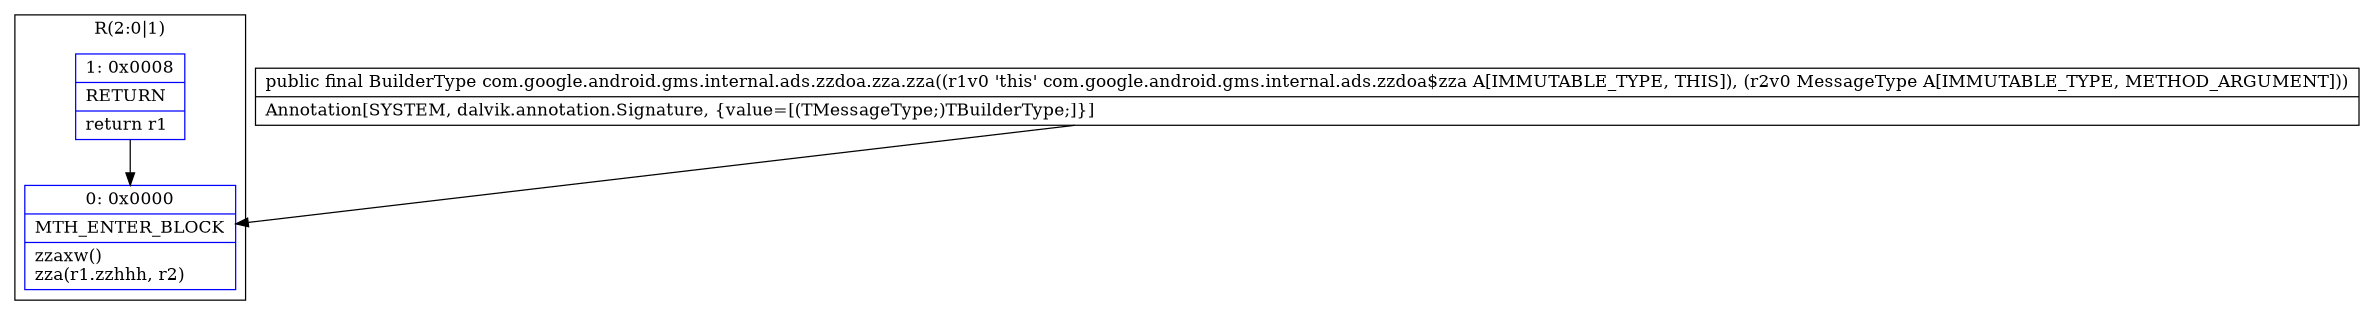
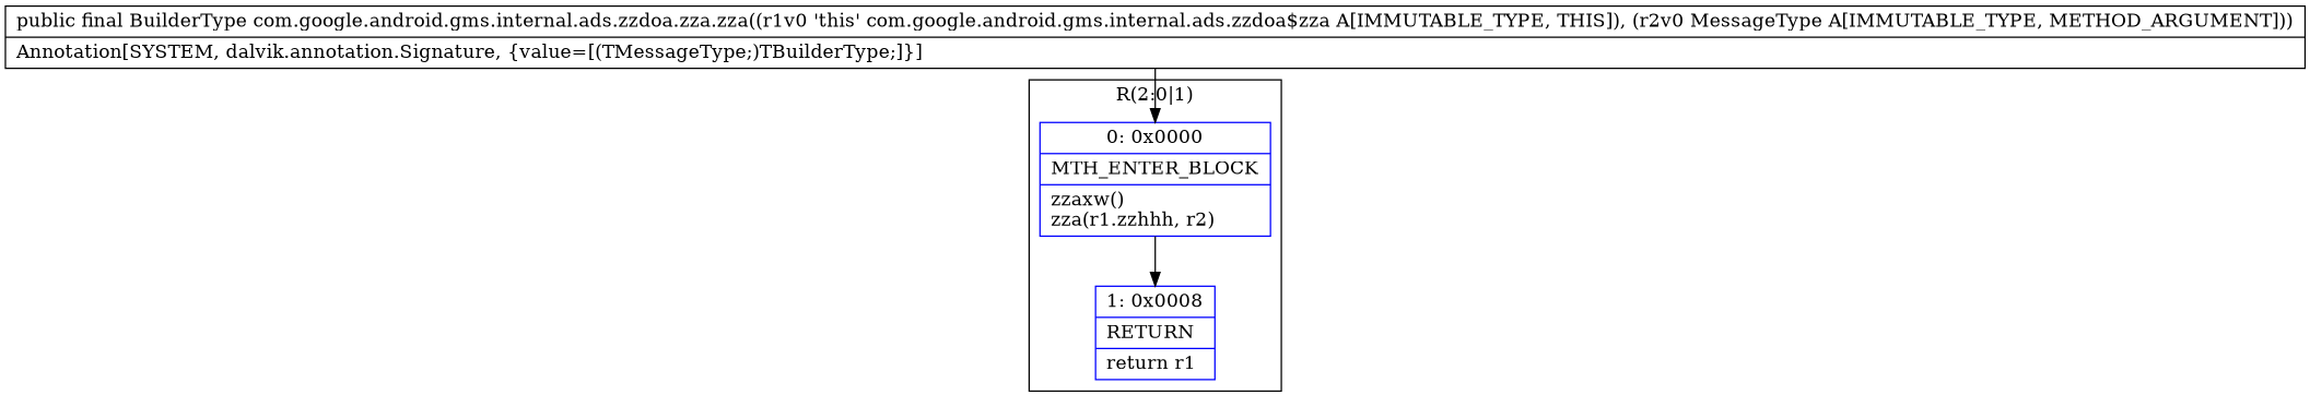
  digraph {
    node [color=blue shape=record]
    n1 [label="{0\:\ 0x0000|MTH_ENTER_BLOCK\l|zzaxw()\lzza(r1.zzhhh, r2)\l}"]
    n2 [label="{1\:\ 0x0008|RETURN\l|return r1\l}"]
    n3 [label="{public final BuilderType com.google.android.gms.internal.ads.zzdoa.zza.zza((r1v0 'this' com.google.android.gms.internal.ads.zzdoa$zza A[IMMUTABLE_TYPE, THIS]), (r2v0 MessageType A[IMMUTABLE_TYPE, METHOD_ARGUMENT]))  | Annotation[SYSTEM, dalvik.annotation.Signature, \{value=[(TMessageType;)TBuilderType;]\}]\l}" color=""]
    subgraph cluster_1 {
      label="R(2:0|1)"
      n1
      n2
    }
-   n2 -> n1
+   n1 -> n2
    n3 -> n1
  }
